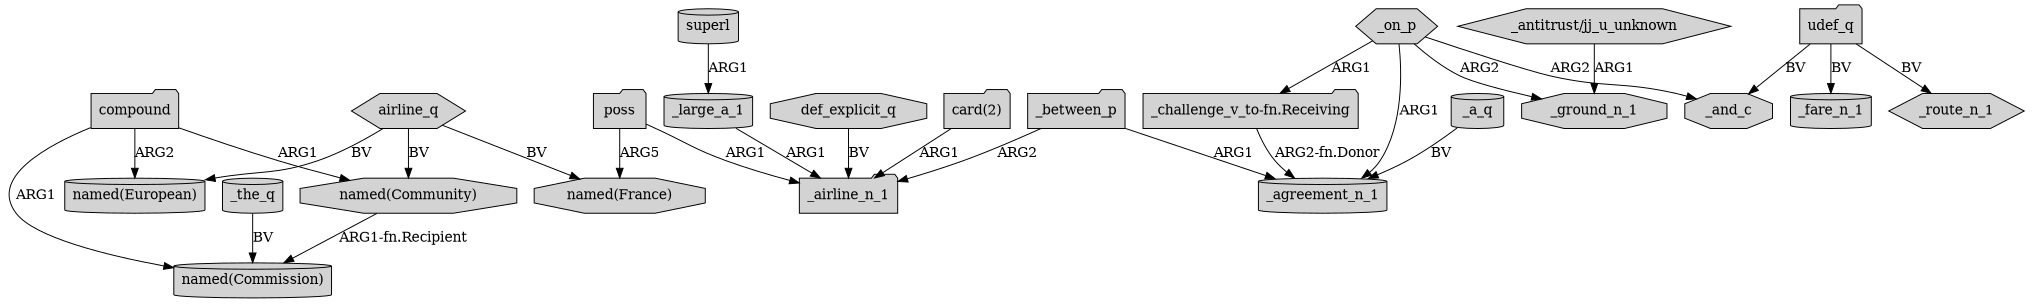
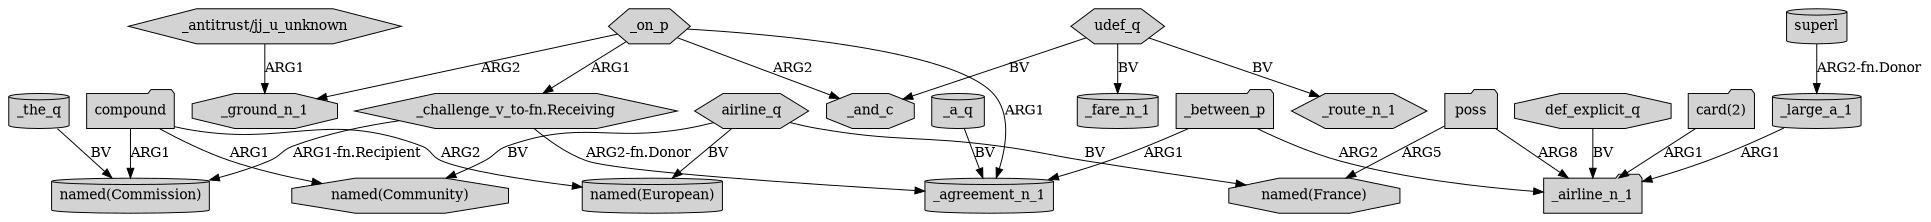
  digraph {
    fontname="DejaVu Serif"
    node [fontname="DejaVu Serif" shape=cylinder style=filled]
    edge [fontname="DejaVu Serif"]
    compound [shape=folder]
    "named(Commission)"
    "named(Community)" [shape=octagon]
    "named(European)"
    _on_p [shape=hexagon]
-   "_challenge_v_to-fn.Receiving" [shape=folder]
+   "_challenge_v_to-fn.Receiving" [shape=hexagon]
    _agreement_n_1
    _and_c [shape=octagon]
    _ground_n_1 [shape=octagon]
    n10 [label=airline_q shape=hexagon]
    "named(France)" [shape=octagon]
-   udef_q [shape=folder]
+   udef_q [shape=hexagon]
    _fare_n_1
    _route_n_1 [shape=hexagon]
    "card(2)" [shape=folder]
    _airline_n_1 [shape=folder]
    _between_p [shape=folder]
    _the_q
    "_antitrust/jj_u_unknown" [shape=hexagon]
    poss [shape=folder]
    _a_q
    _large_a_1
    superl
    def_explicit_q [shape=octagon]
    compound -> "named(Commission)" [label=ARG1]
    compound -> "named(Community)" [label=ARG1]
    compound -> "named(European)" [label=ARG2]
    _on_p -> "_challenge_v_to-fn.Receiving" [label=ARG1]
    _on_p -> _agreement_n_1 [label=ARG1]
    _on_p -> _and_c [label=ARG2]
    _on_p -> _ground_n_1 [label=ARG2]
-   "named(Community)" -> "named(Commission)" [label="ARG1-fn.Recipient"]
+   "_challenge_v_to-fn.Receiving" -> "named(Commission)" [label="ARG1-fn.Recipient"]
    "_challenge_v_to-fn.Receiving" -> _agreement_n_1 [label="ARG2-fn.Donor"]
    n10 -> "named(Community)" [label=BV]
    n10 -> "named(European)" [label=BV]
    n10 -> "named(France)" [label=BV]
    udef_q -> _and_c [label=BV]
    udef_q -> _fare_n_1 [label=BV]
    udef_q -> _route_n_1 [label=BV]
    "card(2)" -> _airline_n_1 [label=ARG1]
    _between_p -> _agreement_n_1 [label=ARG1]
    _between_p -> _airline_n_1 [label=ARG2]
    _the_q -> "named(Commission)" [label=BV]
    "_antitrust/jj_u_unknown" -> _ground_n_1 [label=ARG1]
    poss -> "named(France)" [label=ARG5]
-   poss -> _airline_n_1 [label=ARG1]
+   poss -> _airline_n_1 [label=ARG8]
    _a_q -> _agreement_n_1 [label=BV]
    _large_a_1 -> _airline_n_1 [label=ARG1]
-   superl -> _large_a_1 [label=ARG1]
+   superl -> _large_a_1 [label="ARG2-fn.Donor"]
    def_explicit_q -> _airline_n_1 [label=BV]
  }
